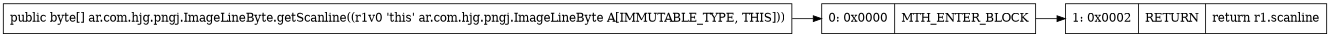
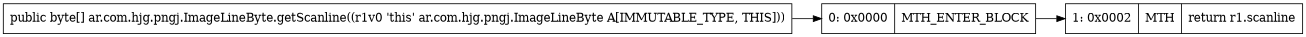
  digraph {
    rankdir=LR
    fontname="DejaVu Serif"
    node [shape=record fontname="DejaVu Serif"]
    edge [fontname="DejaVu Serif"]
    n1 [label="{0\:\ 0x0000|MTH_ENTER_BLOCK\l}"]
-   n2 [label="{1\:\ 0x0002|RETURN\l|return r1.scanline\l}"]
+   n2 [label="{1\:\ 0x0002|MTH\l|return r1.scanline\l}"]
    n3 [label="{public byte[] ar.com.hjg.pngj.ImageLineByte.getScanline((r1v0 'this' ar.com.hjg.pngj.ImageLineByte A[IMMUTABLE_TYPE, THIS])) }"]
    n1 -> n2
    n3 -> n1
  }
